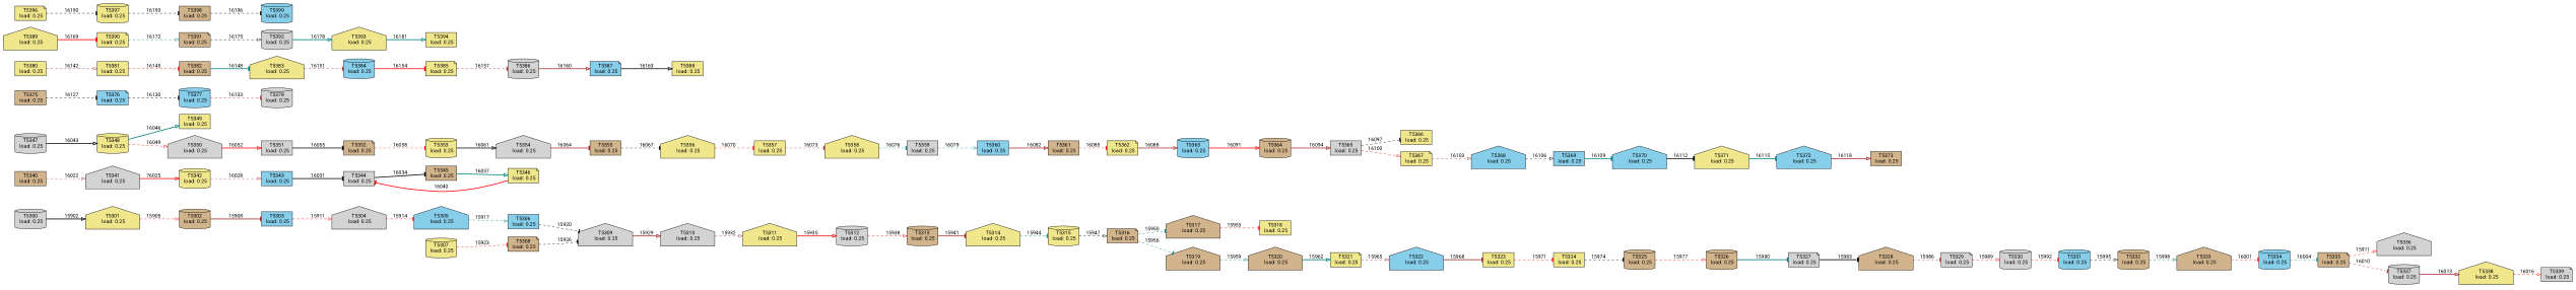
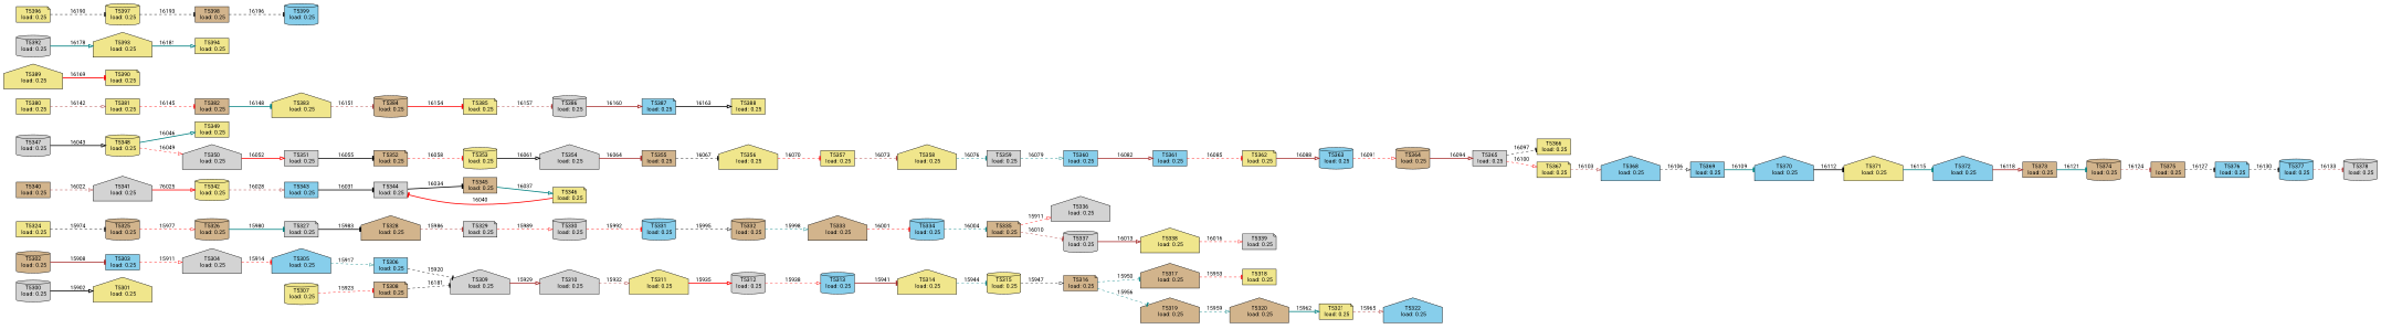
  digraph {
    fontname=Roboto
    rankdir=LR
    node [fillcolor=khaki fontname=Roboto shape=cylinder style=filled]
    edge [arrowhead=tee color=red fontname=Roboto style=dashed]
    n1 [fillcolor=lightgrey label="T5300\n load: 0.25"]
    n2 [label="T5301\n load: 0.25" shape=house]
    n3 [fillcolor=tan label="T5302\n load: 0.25"]
    n4 [fillcolor=skyblue label="T5303\n load: 0.25" shape=box]
    n5 [fillcolor=lightgrey label="T5304\n load: 0.25" shape=house]
    n6 [fillcolor=skyblue label="T5305\n load: 0.25" shape=house]
    n7 [fillcolor=skyblue label="T5306\n load: 0.25" shape=box]
    n8 [fillcolor=lightgrey label="T5309\n load: 0.25" shape=house]
    n9 [label="T5307\n load: 0.25"]
    n10 [fillcolor=tan label="T5308\n load: 0.25" shape=note]
    n11 [fillcolor=lightgrey label="T5310\n load: 0.25" shape=house]
    n12 [label="T5311\n load: 0.25" shape=house]
    n13 [fillcolor=lightgrey label="T5312\n load: 0.25"]
-   n14 [fillcolor=tan label="T5313\n load: 0.25"]
+   n14 [fillcolor=skyblue label="T5313\n load: 0.25"]
    n15 [label="T5314\n load: 0.25" shape=house]
    n16 [label="T5315\n load: 0.25"]
    n17 [fillcolor=tan label="T5316\n load: 0.25" shape=note]
    n18 [fillcolor=tan label="T5317\n load: 0.25" shape=house]
    n19 [fillcolor=tan label="T5319\n load: 0.25" shape=house]
    n20 [label="T5318\n load: 0.25" shape=box]
    n21 [fillcolor=tan label="T5320\n load: 0.25" shape=house]
    n22 [label="T5321\n load: 0.25" shape=note]
    n23 [fillcolor=skyblue label="T5322\n load: 0.25" shape=house]
-   n24 [label="T5323\n load: 0.25" shape=box]
    n25 [label="T5324\n load: 0.25" shape=box]
    n26 [fillcolor=tan label="T5325\n load: 0.25"]
    n27 [fillcolor=tan label="T5326\n load: 0.25"]
    n28 [fillcolor=lightgrey label="T5327\n load: 0.25" shape=note]
    n29 [fillcolor=tan label="T5328\n load: 0.25" shape=house]
    n30 [fillcolor=lightgrey label="T5329\n load: 0.25" shape=note]
    n31 [fillcolor=lightgrey label="T5330\n load: 0.25"]
    n32 [fillcolor=skyblue label="T5331\n load: 0.25"]
    n33 [fillcolor=tan label="T5332\n load: 0.25"]
    n34 [fillcolor=tan label="T5333\n load: 0.25" shape=house]
    n35 [fillcolor=skyblue label="T5334\n load: 0.25"]
    n36 [fillcolor=tan label="T5335\n load: 0.25" shape=note]
    n37 [fillcolor=lightgrey label="T5336\n load: 0.25" shape=house]
    n38 [fillcolor=lightgrey label="T5337\n load: 0.25"]
    n39 [label="T5338\n load: 0.25" shape=house]
    n40 [fillcolor=lightgrey label="T5339\n load: 0.25" shape=note]
    n41 [fillcolor=tan label="T5340\n load: 0.25" shape=box]
    n42 [fillcolor=lightgrey label="T5341\n load: 0.25" shape=house]
    n43 [label="T5342\n load: 0.25"]
    n44 [fillcolor=skyblue label="T5343\n load: 0.25" shape=box]
    n45 [fillcolor=lightgrey label="T5344\n load: 0.25" shape=box]
    n46 [fillcolor=tan label="T5345\n load: 0.25" shape=box]
    n47 [label="T5346\n load: 0.25" shape=note]
    n48 [fillcolor=lightgrey label="T5347\n load: 0.25"]
    n49 [label="T5348\n load: 0.25"]
    n50 [label="T5349\n load: 0.25" shape=box]
    n51 [fillcolor=lightgrey label="T5350\n load: 0.25" shape=house]
    n52 [fillcolor=lightgrey label="T5351\n load: 0.25" shape=box]
    n53 [fillcolor=tan label="T5352\n load: 0.25" shape=note]
    n54 [label="T5353\n load: 0.25"]
    n55 [fillcolor=lightgrey label="T5354\n load: 0.25" shape=house]
    n56 [fillcolor=tan label="T5355\n load: 0.25" shape=box]
    n57 [label="T5356\n load: 0.25" shape=house]
    n58 [label="T5357\n load: 0.25" shape=box]
    n59 [label="T5358\n load: 0.25" shape=house]
    n60 [fillcolor=lightgrey label="T5359\n load: 0.25" shape=box]
    n61 [fillcolor=skyblue label="T5360\n load: 0.25" shape=box]
-   n62 [fillcolor=tan label="T5361\n load: 0.25" shape=box]
+   n62 [fillcolor=skyblue label="T5361\n load: 0.25" shape=box]
    n63 [label="T5362\n load: 0.25" shape=note]
    n64 [fillcolor=skyblue label="T5363\n load: 0.25"]
    n65 [fillcolor=tan label="T5364\n load: 0.25"]
    n66 [fillcolor=lightgrey label="T5365\n load: 0.25" shape=box]
    n67 [label="T5366\n load: 0.25" shape=box]
    n68 [label="T5367\n load: 0.25" shape=note]
    n69 [fillcolor=skyblue label="T5368\n load: 0.25" shape=house]
    n70 [fillcolor=skyblue label="T5369\n load: 0.25" shape=box]
    n71 [fillcolor=skyblue label="T5370\n load: 0.25" shape=house]
    n72 [label="T5371\n load: 0.25" shape=house]
    n73 [fillcolor=skyblue label="T5372\n load: 0.25" shape=house]
    n74 [fillcolor=tan label="T5373\n load: 0.25" shape=box]
+   n75 [fillcolor=tan label="T5374\n load: 0.25"]
    n76 [fillcolor=tan label="T5375\n load: 0.25" shape=box]
    n77 [fillcolor=skyblue label="T5376\n load: 0.25" shape=note]
    n78 [fillcolor=skyblue label="T5377\n load: 0.25"]
    n79 [fillcolor=lightgrey label="T5378\n load: 0.25"]
    n80 [label="T5380\n load: 0.25" shape=box]
    n81 [label="T5381\n load: 0.25" shape=box]
    n82 [fillcolor=tan label="T5382\n load: 0.25" shape=box]
    n83 [label="T5383\n load: 0.25" shape=house]
-   n84 [fillcolor=skyblue label="T5384\n load: 0.25"]
+   n84 [fillcolor=tan label="T5384\n load: 0.25"]
    n85 [label="T5385\n load: 0.25" shape=note]
    n86 [fillcolor=lightgrey label="T5386\n load: 0.25"]
    n87 [fillcolor=skyblue label="T5387\n load: 0.25" shape=note]
    n88 [label="T5388\n load: 0.25" shape=box]
    n89 [label="T5389\n load: 0.25" shape=house]
    n90 [label="T5390\n load: 0.25" shape=note]
-   n91 [fillcolor=tan label="T5391\n load: 0.25" shape=note]
    n92 [fillcolor=lightgrey label="T5392\n load: 0.25"]
    n93 [label="T5393\n load: 0.25" shape=house]
    n94 [label="T5394\n load: 0.25" shape=box]
    n95 [label="T5396\n load: 0.25" shape=note]
    n96 [label="T5397\n load: 0.25"]
    n97 [fillcolor=tan label="T5398\n load: 0.25" shape=box]
    n98 [fillcolor=skyblue label="T5399\n load: 0.25"]
    n1 -> n2 [arrowhead=onormal color=black label=15902 style=bold]
-   n2 -> n3 [arrowhead=onormal label=15905]
    n3 -> n4 [color=brown label=15908 style=bold]
    n4 -> n5 [arrowhead=onormal label=15911]
    n5 -> n6 [label=15914]
    n6 -> n7 [arrowhead=onormal color=teal label=15917]
    n7 -> n8 [color=black label=15920]
    n8 -> n11 [arrowhead=onormal color=brown label=15929 style=bold]
    n9 -> n10 [label=15923]
-   n10 -> n8 [color=black label=15926]
+   n10 -> n8 [color=black label=16181]
    n11 -> n12 [arrowhead=onormal color=brown label=15932]
    n12 -> n13 [arrowhead=onormal label=15935 style=bold]
    n13 -> n14 [arrowhead=onormal label=15938]
    n14 -> n15 [color=brown label=15941 style=bold]
    n15 -> n16 [color=teal label=15944]
    n16 -> n17 [arrowhead=onormal color=black label=15947]
    n17 -> n18 [color=teal label=15950]
    n17 -> n19 [color=teal label=15956]
    n18 -> n20 [label=15953]
    n19 -> n21 [arrowhead=onormal color=teal label=15959]
    n21 -> n22 [arrowhead=onormal color=teal label=15962 style=bold]
    n22 -> n23 [arrowhead=onormal color=brown label=15965]
-   n23 -> n24 [color=brown label=15968 style=bold]
-   n24 -> n25 [label=15971]
    n25 -> n26 [color=black label=15974]
    n26 -> n27 [arrowhead=onormal label=15977]
    n27 -> n28 [color=teal label=15980 style=bold]
    n28 -> n29 [color=black label=15983 style=bold]
    n29 -> n30 [color=brown label=15986]
    n30 -> n31 [arrowhead=onormal label=15989]
    n31 -> n32 [label=15992]
    n32 -> n33 [arrowhead=onormal color=black label=15995]
    n33 -> n34 [arrowhead=onormal color=teal label=15998]
    n34 -> n35 [label=16001]
    n35 -> n36 [color=teal label=16004]
    n36 -> n37 [arrowhead=onormal label=15911]
    n36 -> n38 [color=brown label=16010]
    n38 -> n39 [arrowhead=onormal color=brown label=16013 style=bold]
    n39 -> n40 [arrowhead=onormal label=16016]
    n41 -> n42 [arrowhead=onormal color=brown label=16022]
    n42 -> n43 [arrowhead=onormal label=76025 style=bold]
    n43 -> n44 [arrowhead=onormal color=brown label=16028]
    n44 -> n45 [color=black label=16031 style=bold]
    n45 -> n46 [color=black label=16034 style=bold]
    n46 -> n47 [arrowhead=onormal color=teal label=16037 style=bold]
    n47 -> n45 [label=16040 style=bold]
    n48 -> n49 [arrowhead=onormal color=black label=16043 style=bold]
    n49 -> n50 [arrowhead=onormal color=teal label=16046 style=bold]
    n49 -> n51 [arrowhead=onormal label=16049]
    n51 -> n52 [arrowhead=onormal label=16052 style=bold]
    n52 -> n53 [color=black label=16055 style=bold]
    n53 -> n54 [label=16058]
    n54 -> n55 [arrowhead=onormal color=black label=16061 style=bold]
    n55 -> n56 [color=brown label=16064 style=bold]
    n56 -> n57 [color=black label=16067]
    n57 -> n58 [label=16070]
    n58 -> n59 [color=brown label=16073]
    n59 -> n60 [color=teal label=16076]
    n60 -> n61 [arrowhead=onormal color=teal label=16079]
    n61 -> n62 [arrowhead=onormal color=brown label=16082 style=bold]
    n62 -> n63 [label=16085]
    n63 -> n64 [arrowhead=onormal color=brown label=16088 style=bold]
-   n64 -> n65 [arrowhead=onormal label=16091 style=bold]
+   n64 -> n65 [arrowhead=onormal label=16091]
    n65 -> n66 [arrowhead=onormal color=brown label=16094 style=bold]
    n66 -> n67 [color=black label=16097]
    n66 -> n68 [arrowhead=onormal label=16100]
    n68 -> n69 [arrowhead=onormal color=brown label=16103]
    n69 -> n70 [arrowhead=onormal color=black label=16106]
    n70 -> n71 [color=teal label=16109 style=bold]
    n71 -> n72 [color=black label=16112 style=bold]
    n72 -> n73 [color=teal label=16115 style=bold]
    n73 -> n74 [arrowhead=onormal color=brown label=16118 style=bold]
+   n74 -> n75 [color=teal label=16121 style=bold]
+   n75 -> n76 [color=brown label=16124]
    n76 -> n77 [color=black label=16127]
    n77 -> n78 [color=black label=16130]
    n78 -> n79 [color=brown label=16133]
    n80 -> n81 [arrowhead=onormal color=brown label=16142]
    n81 -> n82 [label=16145]
    n82 -> n83 [color=teal label=16148 style=bold]
    n83 -> n84 [color=brown label=16151]
    n84 -> n85 [label=16154 style=bold]
    n85 -> n86 [color=brown label=16157]
    n86 -> n87 [arrowhead=onormal color=brown label=16160 style=bold]
    n87 -> n88 [arrowhead=onormal color=black label=16163 style=bold]
    n89 -> n90 [label=16169 style=bold]
-   n90 -> n91 [arrowhead=onormal color=teal label=16172]
-   n91 -> n92 [arrowhead=onormal color=black label=16175]
    n92 -> n93 [arrowhead=onormal color=teal label=16178 style=bold]
    n93 -> n94 [arrowhead=onormal color=teal label=16181 style=bold]
    n95 -> n96 [color=black label=16190]
    n96 -> n97 [color=black label=16193]
    n97 -> n98 [color=black label=16196]
  }
